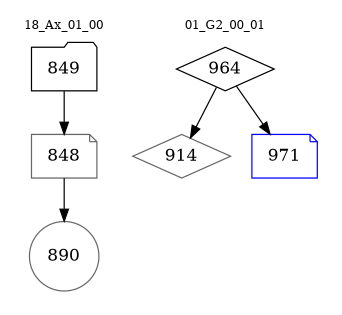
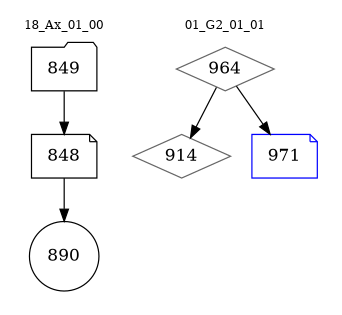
  digraph {
    node [color=black shape=note]
    edge [color=black]
    n1 [label=849 shape=folder]
-   n2 [color=gray40 label=848]
-   n3 [color=gray40 label=890 shape=circle]
-   n4 [label=964 shape=diamond]
+   n2 [label=848]
+   n3 [label=890 shape=circle]
+   n4 [color=gray40 label=964 shape=diamond]
    n5 [color=gray40 label=914 shape=diamond]
    n6 [color=blue label=971]
    subgraph cluster_1 {
      color=white
      fontsize=10
      label="18_Ax_01_00"
      n1
      n2
      n3
    }
    subgraph cluster_2 {
      color=white
      fontsize=10
-     label="01_G2_00_01"
+     label="01_G2_01_01"
      n4
      n5
      n6
    }
    n1 -> n2
    n2 -> n3
    n4 -> n5
    n4 -> n6
  }
